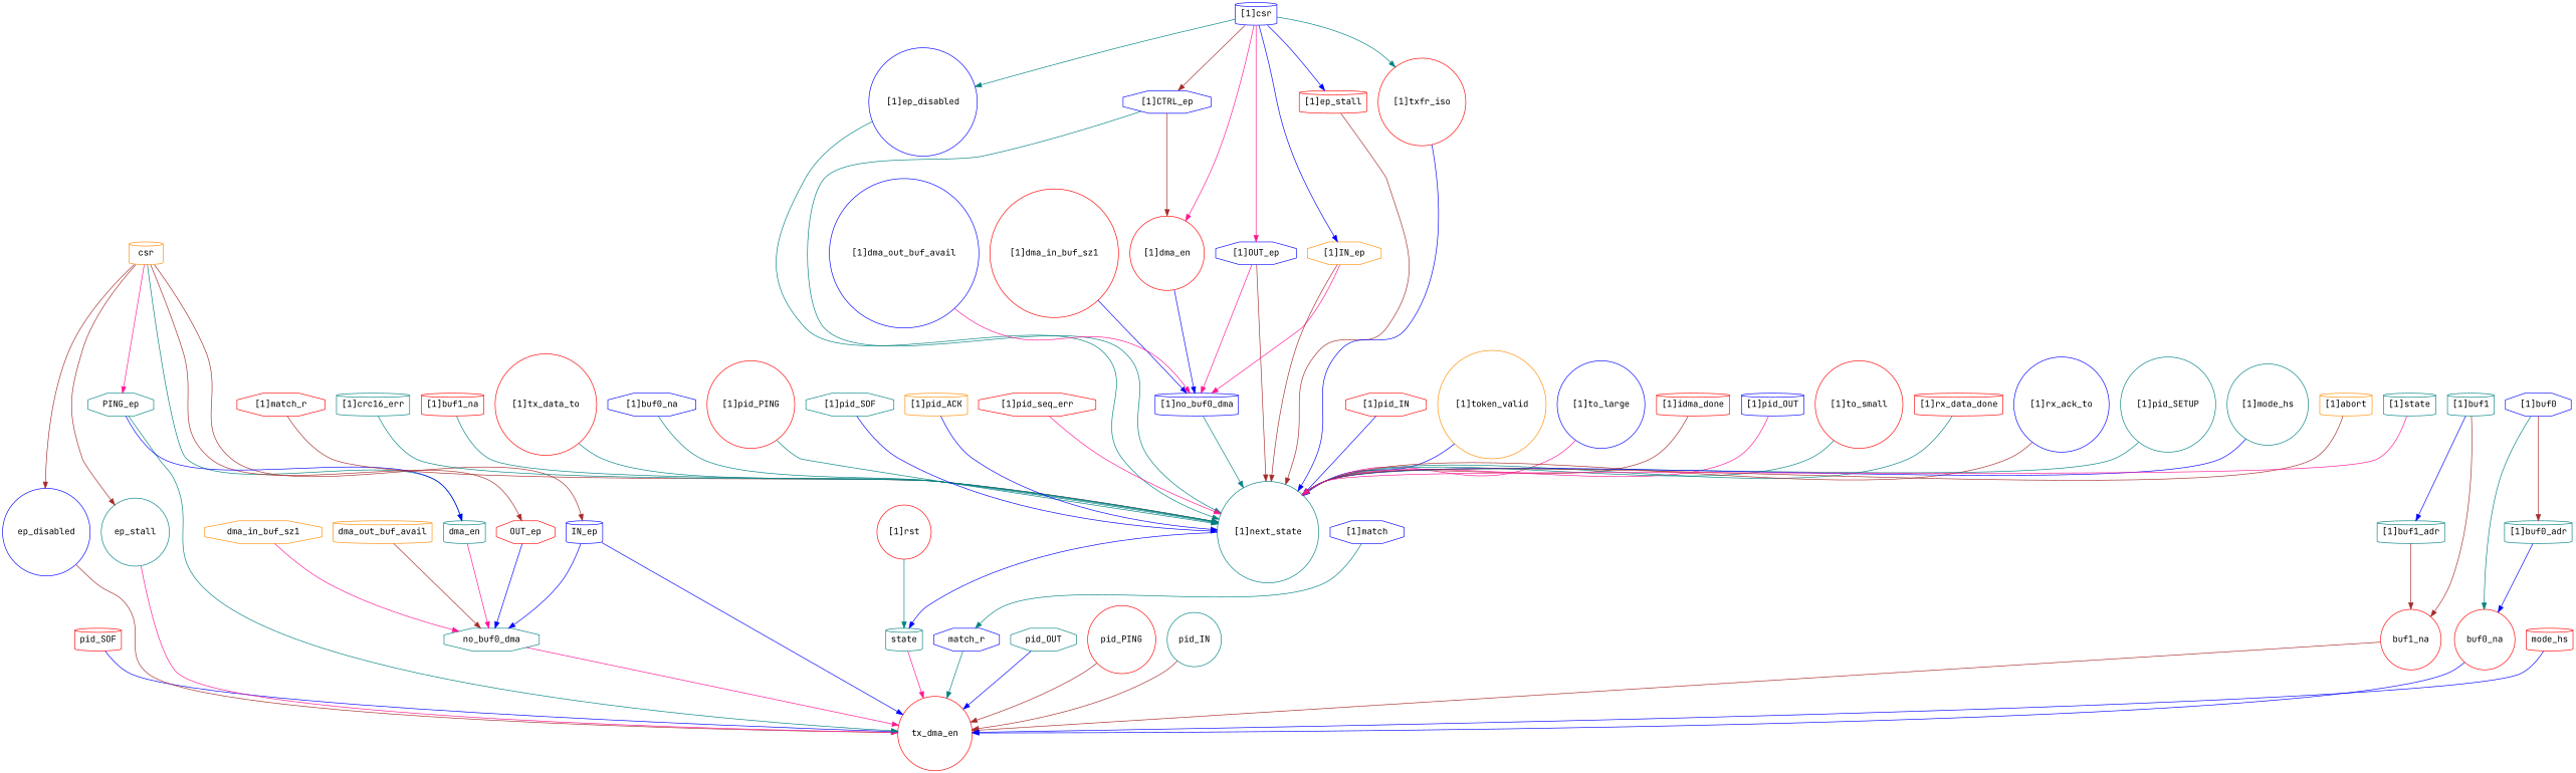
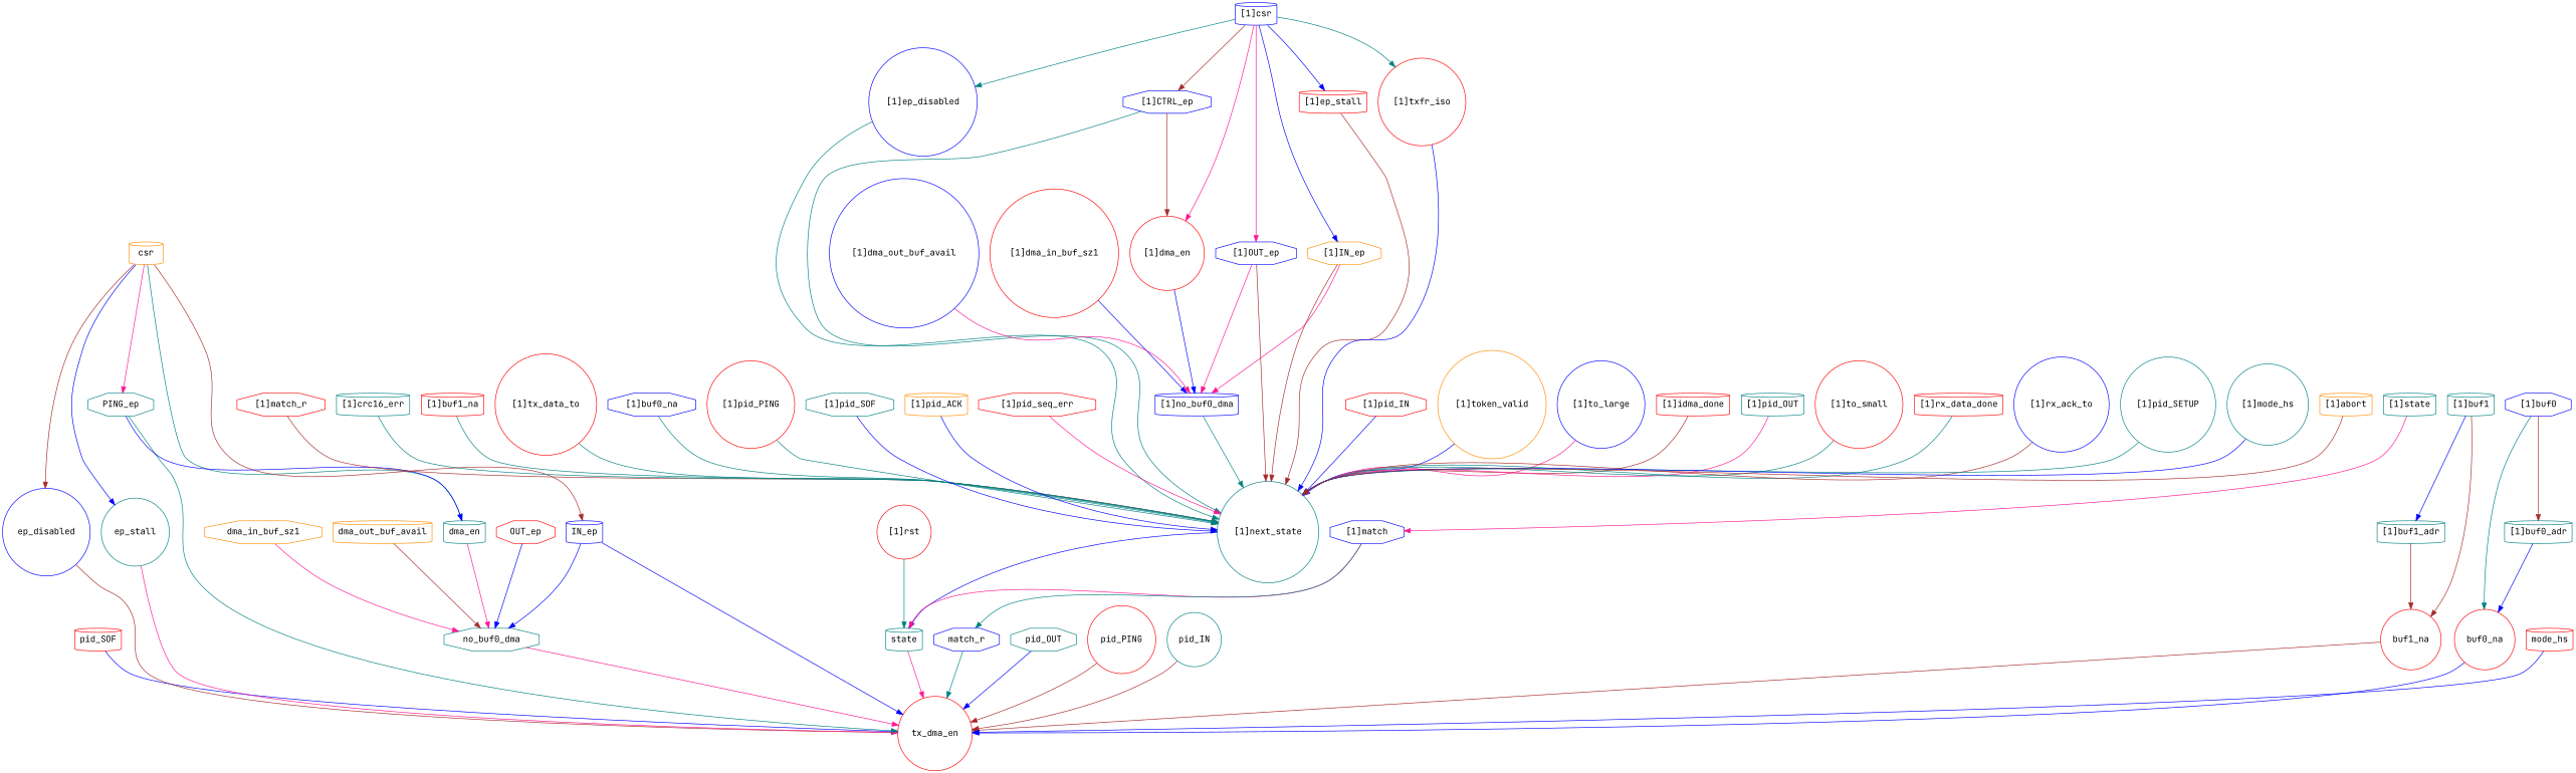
  strict digraph {
    fontname="JetBrains Mono"
    node [color=red complexity=15 fontname="JetBrains Mono" importance=0.0126829218298 rank=0.0197677165847 shape=circle]
    edge [color=blue fontname="JetBrains Mono"]
    pid_SOF [complexity=3 rank=0.00422764060993 shape=cylinder]
    tx_dma_en [complexity=0 importance=0.00792525727378 rank=0.0]
    dma_en [color=teal importance=0.023337340178 rank=0.00155582267854 shape=cylinder]
    no_buf0_dma [color=teal complexity=9 importance=0.0184869362633 rank=0.00205410402925 shape=octagon]
    "[1]rst" [complexity=2 importance=0.118346584722 rank=0.0591732923608]
    state [color=teal complexity=1 importance=0.0378629733885 rank=0.0378629733885 shape=cylinder]
    "[1]dma_in_buf_sz1" [complexity=18 importance=0.355818898525]
    "[1]no_buf0_dma" [color=blue complexity=12 importance=0.351061233969 rank=0.0292551028307 shape=cylinder]
    "[1]next_state" [color=teal complexity=3 importance=0.0851248887448 rank=0.0283749629149]
    pid_OUT [color=teal complexity=9 rank=0.00140921353664 shape=octagon]
    "[1]pid_IN" [importance=0.515506997025 rank=0.034367133135 shape=octagon]
    "[1]dma_en" [complexity=18 importance=0.355911637884 rank=0.0197728687713]
    pid_PING [complexity=2 rank=0.00634146091489]
    "[1]ep_disabled" [color=blue complexity=6 importance=0.43040455054 rank=0.0717340917566]
    pid_IN [color=teal complexity=12 importance=0.0206081791036 rank=0.00171734825863]
    "[1]csr" [color=blue complexity=20 importance=0.36059900534 rank=0.018029950267 shape=cylinder]
    "[1]CTRL_ep" [color=blue complexity=21 importance=0.360691744699 rank=0.0171757973666 shape=octagon]
    "[1]OUT_ep" [color=blue complexity=18 importance=0.355841340784 rank=0.0197689633769 shape=octagon]
    "[1]IN_ep" [color=darkorange complexity=18 importance=0.355841340784 rank=0.0197689633769 shape=octagon]
    "[1]ep_stall" [complexity=4 importance=0.43040455054 rank=0.107601137635 shape=cylinder]
    "[1]txfr_iso" [complexity=5 importance=0.345279661795 rank=0.069055932359]
    "[1]token_valid" [color=darkorange complexity=5 importance=0.0898825533008 rank=0.0179765106602]
    "[1]to_large" [color=blue complexity=5 importance=0.348204442783 rank=0.0696408885565]
    "[1]buf1" [color=teal importance=0.0326345564044 rank=0.00217563709362 shape=cylinder]
    buf1_na [complexity=9 importance=0.0223262674572 rank=0.00248069638413]
    "[1]buf1_adr" [color=teal complexity=12 importance=0.0278768918484 rank=0.0023230743207 shape=cylinder]
    "[1]buf0" [color=blue importance=0.032264504997 rank=0.0021509669998 shape=octagon]
    "[1]buf0_adr" [color=teal complexity=12 importance=0.027506840441 rank=0.00229223670341 shape=cylinder]
    buf0_na [complexity=9 importance=0.0219562160498 rank=0.00243957956109]
    ep_disabled [color=blue complexity=3 importance=0.0127053640893 rank=0.00423512136309]
    "[1]idma_done" [complexity=4 importance=0.175007442046 rank=0.0437518605114 shape=cylinder]
-   "[1]pid_OUT" [color=blue complexity=16 importance=0.43038210828 rank=0.0268988817675 shape=cylinder]
+   "[1]pid_OUT" [color=teal complexity=16 importance=0.43038210828 rank=0.0268988817675 shape=cylinder]
    dma_in_buf_sz1 [color=darkorange importance=0.0232446008193 rank=0.00154964005462 shape=octagon]
    "[1]to_small" [complexity=5 importance=0.348204442783 rank=0.0696408885565]
    "[1]match" [color=blue complexity=5 importance=0.0179163622869 rank=0.00358327245738 shape=octagon]
    match_r [color=blue complexity=3 importance=0.0131586977309 rank=0.00438623257696 shape=octagon]
    "[1]rx_data_done" [complexity=4 importance=0.175007442046 rank=0.0437518605114 shape=cylinder]
    csr [color=darkorange complexity=17 importance=0.0280247076348 rank=0.00164851221381 shape=cylinder]
    ep_stall [color=teal complexity=1 importance=0.0127053640893 rank=0.0127053640893]
    n40 [color=teal complexity=18 importance=0.0281174469935 label=PING_ep rank=0.00156208038853 shape=octagon]
    OUT_ep [importance=0.0232670430788 rank=0.00155113620525 shape=octagon]
    IN_ep [color=blue importance=0.0232670430788 rank=0.00155113620525 shape=cylinder]
    "[1]rx_ack_to" [color=blue complexity=4 importance=0.180828550615 rank=0.0452071376536]
    "[1]pid_SETUP" [color=teal complexity=7 importance=0.0898825533008 rank=0.0128403647573]
    "[1]mode_hs" [color=teal complexity=5 importance=0.26013233079 rank=0.0520264661581]
    "[1]abort" [color=darkorange complexity=8 importance=0.861448803316 rank=0.107681100414 shape=cylinder]
    dma_out_buf_avail [color=darkorange importance=0.0232446008193 rank=0.00154964005462 shape=cylinder]
    mode_hs [complexity=2 rank=0.00634146091489 shape=cylinder]
    "[1]match_r" [complexity=6 importance=0.430857884181 rank=0.0718096473635 shape=octagon]
    "[1]crc16_err" [color=teal complexity=6 importance=0.26013233079 rank=0.0433553884651 shape=cylinder]
    "[1]buf1_na" [complexity=12 importance=0.687474862868 rank=0.0572895719057 shape=cylinder]
    "[1]state" [color=teal complexity=6 importance=2.32830971223 rank=0.388051618704 shape=cylinder]
    "[1]dma_out_buf_avail" [color=blue complexity=18 importance=0.355818898525]
    "[1]tx_data_to" [complexity=6 importance=0.265378358403 rank=0.0442297264005]
    "[1]buf0_na" [color=blue complexity=12 importance=0.687104811461 rank=0.0572587342884 shape=octagon]
    "[1]pid_PING" [complexity=5 importance=0.26013233079 rank=0.0520264661581]
    "[1]pid_SOF" [color=teal complexity=6 importance=0.43038210828 rank=0.07173035138 shape=octagon]
    "[1]pid_ACK" [color=darkorange complexity=5 importance=0.0898825533008 rank=0.0179765106602 shape=cylinder]
    "[1]pid_seq_err" [complexity=4 importance=0.265817860769 rank=0.0664544651924 shape=octagon]
    pid_SOF -> tx_dma_en
    dma_en -> no_buf0_dma [color=deeppink]
    no_buf0_dma -> tx_dma_en [color=deeppink]
    "[1]rst" -> state [color=teal]
    state -> tx_dma_en [color=deeppink]
    "[1]dma_in_buf_sz1" -> "[1]no_buf0_dma"
    "[1]no_buf0_dma" -> "[1]next_state" [color=teal]
    "[1]next_state" -> state
    pid_OUT -> tx_dma_en
    "[1]pid_IN" -> "[1]next_state"
    "[1]dma_en" -> "[1]no_buf0_dma"
    pid_PING -> tx_dma_en [color=brown]
    "[1]ep_disabled" -> "[1]next_state" [color=teal]
    pid_IN -> tx_dma_en [color=brown]
    "[1]csr" -> "[1]dma_en" [color=deeppink]
    "[1]csr" -> "[1]ep_disabled" [color=teal]
    "[1]csr" -> "[1]CTRL_ep" [color=brown]
    "[1]csr" -> "[1]OUT_ep" [color=deeppink]
    "[1]csr" -> "[1]IN_ep"
    "[1]csr" -> "[1]ep_stall"
    "[1]csr" -> "[1]txfr_iso" [color=teal]
    "[1]CTRL_ep" -> "[1]next_state" [color=teal]
    "[1]CTRL_ep" -> "[1]dma_en" [color=brown]
    "[1]OUT_ep" -> "[1]no_buf0_dma" [color=deeppink]
    "[1]OUT_ep" -> "[1]next_state" [color=brown]
    "[1]IN_ep" -> "[1]no_buf0_dma" [color=deeppink]
    "[1]IN_ep" -> "[1]next_state" [color=brown]
    "[1]ep_stall" -> "[1]next_state" [color=brown]
    "[1]txfr_iso" -> "[1]next_state"
    "[1]token_valid" -> "[1]next_state"
    "[1]to_large" -> "[1]next_state" [color=deeppink]
    "[1]buf1" -> buf1_na [color=brown]
    "[1]buf1" -> "[1]buf1_adr"
    buf1_na -> tx_dma_en [color=brown]
    "[1]buf1_adr" -> buf1_na [color=brown]
    "[1]buf0" -> "[1]buf0_adr" [color=brown]
    "[1]buf0" -> buf0_na [color=teal]
    "[1]buf0_adr" -> buf0_na
    buf0_na -> tx_dma_en
    ep_disabled -> tx_dma_en [color=brown]
    "[1]idma_done" -> "[1]next_state" [color=brown]
    "[1]pid_OUT" -> "[1]next_state" [color=deeppink]
    dma_in_buf_sz1 -> no_buf0_dma [color=deeppink]
    "[1]to_small" -> "[1]next_state" [color=teal]
+   "[1]match" -> state [color=deeppink]
    "[1]match" -> match_r [color=teal]
    match_r -> tx_dma_en [color=teal]
    "[1]rx_data_done" -> "[1]next_state" [color=teal]
    csr -> dma_en [color=teal]
    csr -> ep_disabled [color=brown]
-   csr -> ep_stall [color=brown]
+   csr -> ep_stall
    csr -> n40 [color=deeppink]
-   csr -> OUT_ep [color=brown]
    csr -> IN_ep [color=brown]
    ep_stall -> tx_dma_en [color=deeppink]
    n40 -> tx_dma_en [color=teal]
    n40 -> dma_en
    OUT_ep -> no_buf0_dma
    IN_ep -> tx_dma_en
    IN_ep -> no_buf0_dma
    "[1]rx_ack_to" -> "[1]next_state" [color=brown]
    "[1]pid_SETUP" -> "[1]next_state" [color=teal]
    "[1]mode_hs" -> "[1]next_state"
    "[1]abort" -> "[1]next_state" [color=brown]
    dma_out_buf_avail -> no_buf0_dma [color=brown]
    mode_hs -> tx_dma_en
    "[1]match_r" -> "[1]next_state" [color=brown]
    "[1]crc16_err" -> "[1]next_state" [color=teal]
    "[1]buf1_na" -> "[1]next_state" [color=teal]
-   "[1]state" -> "[1]next_state" [color=deeppink]
+   "[1]state" -> "[1]match" [color=deeppink]
    "[1]dma_out_buf_avail" -> "[1]no_buf0_dma" [color=deeppink]
    "[1]tx_data_to" -> "[1]next_state" [color=teal]
    "[1]buf0_na" -> "[1]next_state" [color=teal]
    "[1]pid_PING" -> "[1]next_state" [color=teal]
    "[1]pid_SOF" -> "[1]next_state"
    "[1]pid_ACK" -> "[1]next_state"
    "[1]pid_seq_err" -> "[1]next_state" [color=deeppink]
  }
